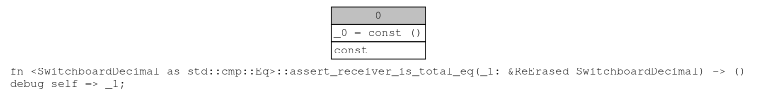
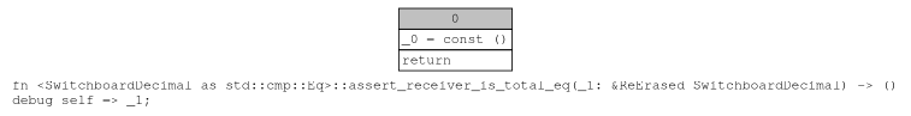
  digraph {
    fontname="Courier, monospace"
    label=<fn &lt;SwitchboardDecimal as std::cmp::Eq&gt;::assert_receiver_is_total_eq(_1: &amp;ReErased SwitchboardDecimal) -&gt; ()<br align="left"/>debug self =&gt; _1;<br align="left"/>>
    rankdir=LR
-   n1 [fontname="Courier, monospace" label=<<table border="0" cellborder="1" cellspacing="0"><tr><td bgcolor="gray" align="center" colspan="1">0</td></tr><tr><td align="left" balign="left">_0 = const ()<br/></td></tr><tr><td align="left">const</td></tr></table>> shape=none]
+   n1 [fontname="Courier, monospace" label=<<table border="0" cellborder="1" cellspacing="0"><tr><td bgcolor="gray" align="center" colspan="1">0</td></tr><tr><td align="left" balign="left">_0 = const ()<br/></td></tr><tr><td align="left">return</td></tr></table>> shape=none]
  }
